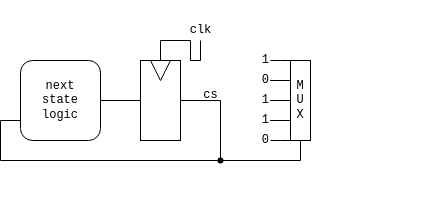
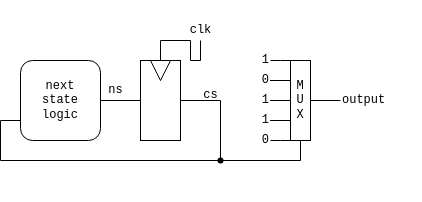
  <mxCell id="0" />
  <mxCell id="1" parent="0" />
  <mxCell id="2" style="edgeStyle=orthogonalEdgeStyle;rounded=0;orthogonalLoop=1;jettySize=auto;html=1;exitX=1;exitY=0.5;exitDx=0;exitDy=0;entryX=0;entryY=0.5;entryDx=0;entryDy=0;fontFamily=Courier New;endArrow=none;endFill=0;" edge="1" parent="1" source="3" target="4"><mxGeometry relative="1" as="geometry" /></mxCell>
  <mxCell id="3" value="next&lt;br&gt;state&lt;br&gt;logic" style="whiteSpace=wrap;html=1;fontFamily=Courier New;rounded=1;" vertex="1" parent="1"><mxGeometry x="20" y="60" width="80" height="80" as="geometry" /></mxCell>
  <mxCell id="4" value="" style="rounded=0;whiteSpace=wrap;html=1;fontFamily=Courier New;" vertex="1" parent="1"><mxGeometry x="140" y="60" width="40" height="80" as="geometry" /></mxCell>
  <mxCell id="5" style="edgeStyle=orthogonalEdgeStyle;rounded=0;orthogonalLoop=1;jettySize=auto;html=1;exitX=0;exitY=0.5;exitDx=0;exitDy=0;fontFamily=Courier New;endArrow=none;endFill=0;" edge="1" parent="1" source="6" target="7"><mxGeometry relative="1" as="geometry"><mxPoint x="160" y="30" as="targetPoint" /><Array as="points" /></mxGeometry></mxCell>
  <mxCell id="6" value="" style="triangle;whiteSpace=wrap;html=1;fontFamily=Courier New;rotation=90;" vertex="1" parent="1"><mxGeometry x="150" y="60" width="20" height="20" as="geometry" /></mxCell>
  <mxCell id="7" value="clk" style="text;html=1;align=center;verticalAlign=middle;resizable=0;points=[];autosize=1;strokeColor=none;fillColor=none;fontFamily=Courier New;" vertex="1" parent="1"><mxGeometry x="180" y="20" width="40" height="20" as="geometry" /></mxCell>
  <mxCell id="8" style="edgeStyle=orthogonalEdgeStyle;rounded=0;orthogonalLoop=1;jettySize=auto;html=1;exitX=0;exitY=0;exitDx=0;exitDy=0;fontFamily=Courier New;endArrow=none;endFill=0;" edge="1" parent="1" source="20" target="13"><mxGeometry relative="1" as="geometry"><mxPoint x="271" y="60" as="targetPoint" /><mxPoint x="290" y="60" as="sourcePoint" /><Array as="points"><mxPoint x="280" y="60" /><mxPoint x="280" y="60" /></Array></mxGeometry></mxCell>
  <mxCell id="9" style="edgeStyle=orthogonalEdgeStyle;rounded=0;orthogonalLoop=1;jettySize=auto;html=1;exitX=0.25;exitY=1;exitDx=0;exitDy=0;fontFamily=Courier New;endArrow=none;endFill=0;" edge="1" parent="1"><mxGeometry relative="1" as="geometry"><mxPoint x="270" y="80.2" as="targetPoint" /><mxPoint x="290" y="80" as="sourcePoint" /></mxGeometry></mxCell>
  <mxCell id="10" style="edgeStyle=orthogonalEdgeStyle;rounded=0;orthogonalLoop=1;jettySize=auto;html=1;exitX=0;exitY=0.5;exitDx=0;exitDy=0;fontFamily=Courier New;endArrow=none;endFill=0;" edge="1" parent="1" source="20" target="16"><mxGeometry relative="1" as="geometry"><mxPoint x="270" y="100.2" as="targetPoint" /><mxPoint x="290" y="100" as="sourcePoint" /></mxGeometry></mxCell>
  <mxCell id="11" style="edgeStyle=orthogonalEdgeStyle;rounded=0;orthogonalLoop=1;jettySize=auto;html=1;exitX=0;exitY=0.75;exitDx=0;exitDy=0;fontFamily=Courier New;endArrow=none;endFill=0;" edge="1" parent="1" source="20" target="17"><mxGeometry relative="1" as="geometry"><mxPoint x="270" y="120.2" as="targetPoint" /><mxPoint x="290" y="120" as="sourcePoint" /></mxGeometry></mxCell>
  <mxCell id="12" style="edgeStyle=orthogonalEdgeStyle;rounded=0;orthogonalLoop=1;jettySize=auto;html=1;fontFamily=Courier New;endArrow=none;endFill=0;exitX=0;exitY=1;exitDx=0;exitDy=0;" edge="1" parent="1" source="20" target="18"><mxGeometry relative="1" as="geometry"><mxPoint x="270" y="140.2" as="targetPoint" /><mxPoint x="280" y="150" as="sourcePoint" /><Array as="points"><mxPoint x="280" y="140" /><mxPoint x="280" y="140" /></Array></mxGeometry></mxCell>
  <mxCell id="13" value="1" style="text;html=1;align=right;verticalAlign=middle;resizable=0;points=[];autosize=1;strokeColor=none;fillColor=none;fontFamily=Courier New;" vertex="1" parent="1"><mxGeometry x="250" y="50" width="20" height="20" as="geometry" /></mxCell>
  <mxCell id="14" value="" style="edgeStyle=orthogonalEdgeStyle;rounded=0;orthogonalLoop=1;jettySize=auto;html=1;fontFamily=Courier New;endArrow=none;endFill=0;entryX=0;entryY=0.25;entryDx=0;entryDy=0;" edge="1" parent="1" source="15" target="20"><mxGeometry relative="1" as="geometry"><mxPoint x="290" y="80" as="targetPoint" /></mxGeometry></mxCell>
  <mxCell id="15" value="0" style="text;html=1;align=right;verticalAlign=middle;resizable=0;points=[];autosize=1;strokeColor=none;fillColor=none;fontFamily=Courier New;" vertex="1" parent="1"><mxGeometry x="250" y="70" width="20" height="20" as="geometry" /></mxCell>
  <mxCell id="16" value="1" style="text;html=1;align=right;verticalAlign=middle;resizable=0;points=[];autosize=1;strokeColor=none;fillColor=none;fontFamily=Courier New;" vertex="1" parent="1"><mxGeometry x="250" y="90" width="20" height="20" as="geometry" /></mxCell>
  <mxCell id="17" value="1" style="text;html=1;align=right;verticalAlign=middle;resizable=0;points=[];autosize=1;strokeColor=none;fillColor=none;fontFamily=Courier New;" vertex="1" parent="1"><mxGeometry x="250" y="110" width="20" height="20" as="geometry" /></mxCell>
  <mxCell id="18" value="0" style="text;html=1;align=right;verticalAlign=middle;resizable=0;points=[];autosize=1;strokeColor=none;fillColor=none;fontFamily=Courier New;" vertex="1" parent="1"><mxGeometry x="250" y="130" width="20" height="20" as="geometry" /></mxCell>
+ <mxCell id="19" style="edgeStyle=orthogonalEdgeStyle;rounded=0;orthogonalLoop=1;jettySize=auto;html=1;exitX=1;exitY=0.5;exitDx=0;exitDy=0;fontFamily=Courier New;endArrow=none;endFill=0;" edge="1" parent="1" source="20" target="25"><mxGeometry relative="1" as="geometry"><mxPoint x="340" y="100.2" as="targetPoint" /></mxGeometry></mxCell>
  <mxCell id="20" value="M&lt;br&gt;U&lt;br&gt;X" style="rounded=0;whiteSpace=wrap;html=1;fontFamily=Courier New;" vertex="1" parent="1"><mxGeometry x="290" y="60" width="20" height="80" as="geometry" /></mxCell>
  <mxCell id="21" style="edgeStyle=orthogonalEdgeStyle;rounded=0;orthogonalLoop=1;jettySize=auto;html=1;entryX=0.5;entryY=1;entryDx=0;entryDy=0;fontFamily=Courier New;endArrow=none;endFill=0;" edge="1" parent="1" source="24" target="20"><mxGeometry relative="1" as="geometry" /></mxCell>
  <mxCell id="22" style="edgeStyle=orthogonalEdgeStyle;rounded=0;orthogonalLoop=1;jettySize=auto;html=1;entryX=1;entryY=0.5;entryDx=0;entryDy=0;fontFamily=Courier New;endArrow=none;endFill=0;" edge="1" parent="1" source="24" target="4"><mxGeometry relative="1" as="geometry"><Array as="points"><mxPoint x="220" y="100" /></Array></mxGeometry></mxCell>
  <mxCell id="23" style="edgeStyle=orthogonalEdgeStyle;rounded=0;orthogonalLoop=1;jettySize=auto;html=1;fontFamily=Courier New;endArrow=none;endFill=0;entryX=0;entryY=0.75;entryDx=0;entryDy=0;" edge="1" parent="1" source="24" target="3"><mxGeometry relative="1" as="geometry"><mxPoint x="-10" y="180" as="targetPoint" /></mxGeometry></mxCell>
  <mxCell id="24" value="" style="shape=waypoint;sketch=0;size=6;pointerEvents=1;points=[];fillColor=none;resizable=0;rotatable=0;perimeter=centerPerimeter;snapToPoint=1;fontFamily=Courier New;" vertex="1" parent="1"><mxGeometry x="200" y="140" width="40" height="40" as="geometry" /></mxCell>
+ <mxCell id="25" value="output" style="text;html=1;align=left;verticalAlign=middle;resizable=0;points=[];autosize=1;strokeColor=none;fillColor=none;fontFamily=Courier New;" vertex="1" parent="1"><mxGeometry x="340" y="90" width="60" height="20" as="geometry" /></mxCell>
  <mxCell id="26" value="cs" style="text;html=1;align=center;verticalAlign=middle;resizable=0;points=[];autosize=1;strokeColor=none;fillColor=none;fontFamily=Courier New;" vertex="1" parent="1"><mxGeometry x="195" y="85" width="30" height="20" as="geometry" /></mxCell>
+ <mxCell id="27" value="ns" style="text;html=1;align=center;verticalAlign=middle;resizable=0;points=[];autosize=1;strokeColor=none;fillColor=none;fontFamily=Courier New;" vertex="1" parent="1"><mxGeometry x="100" y="80" width="30" height="20" as="geometry" /></mxCell>
